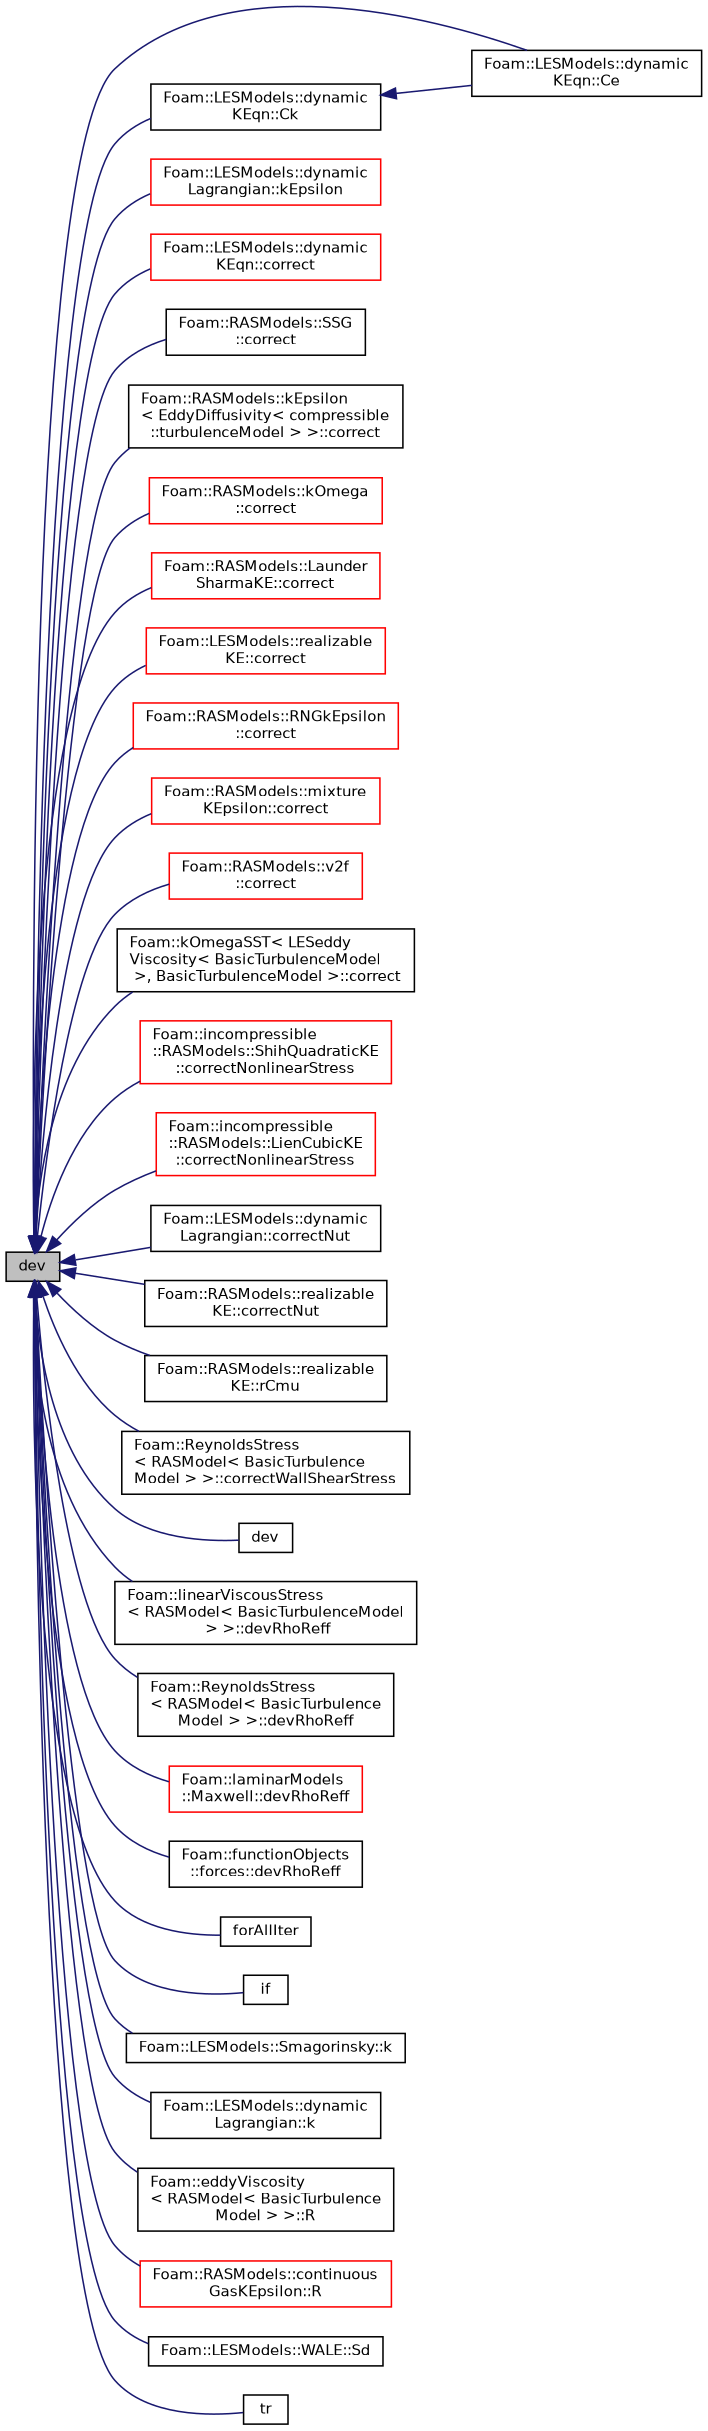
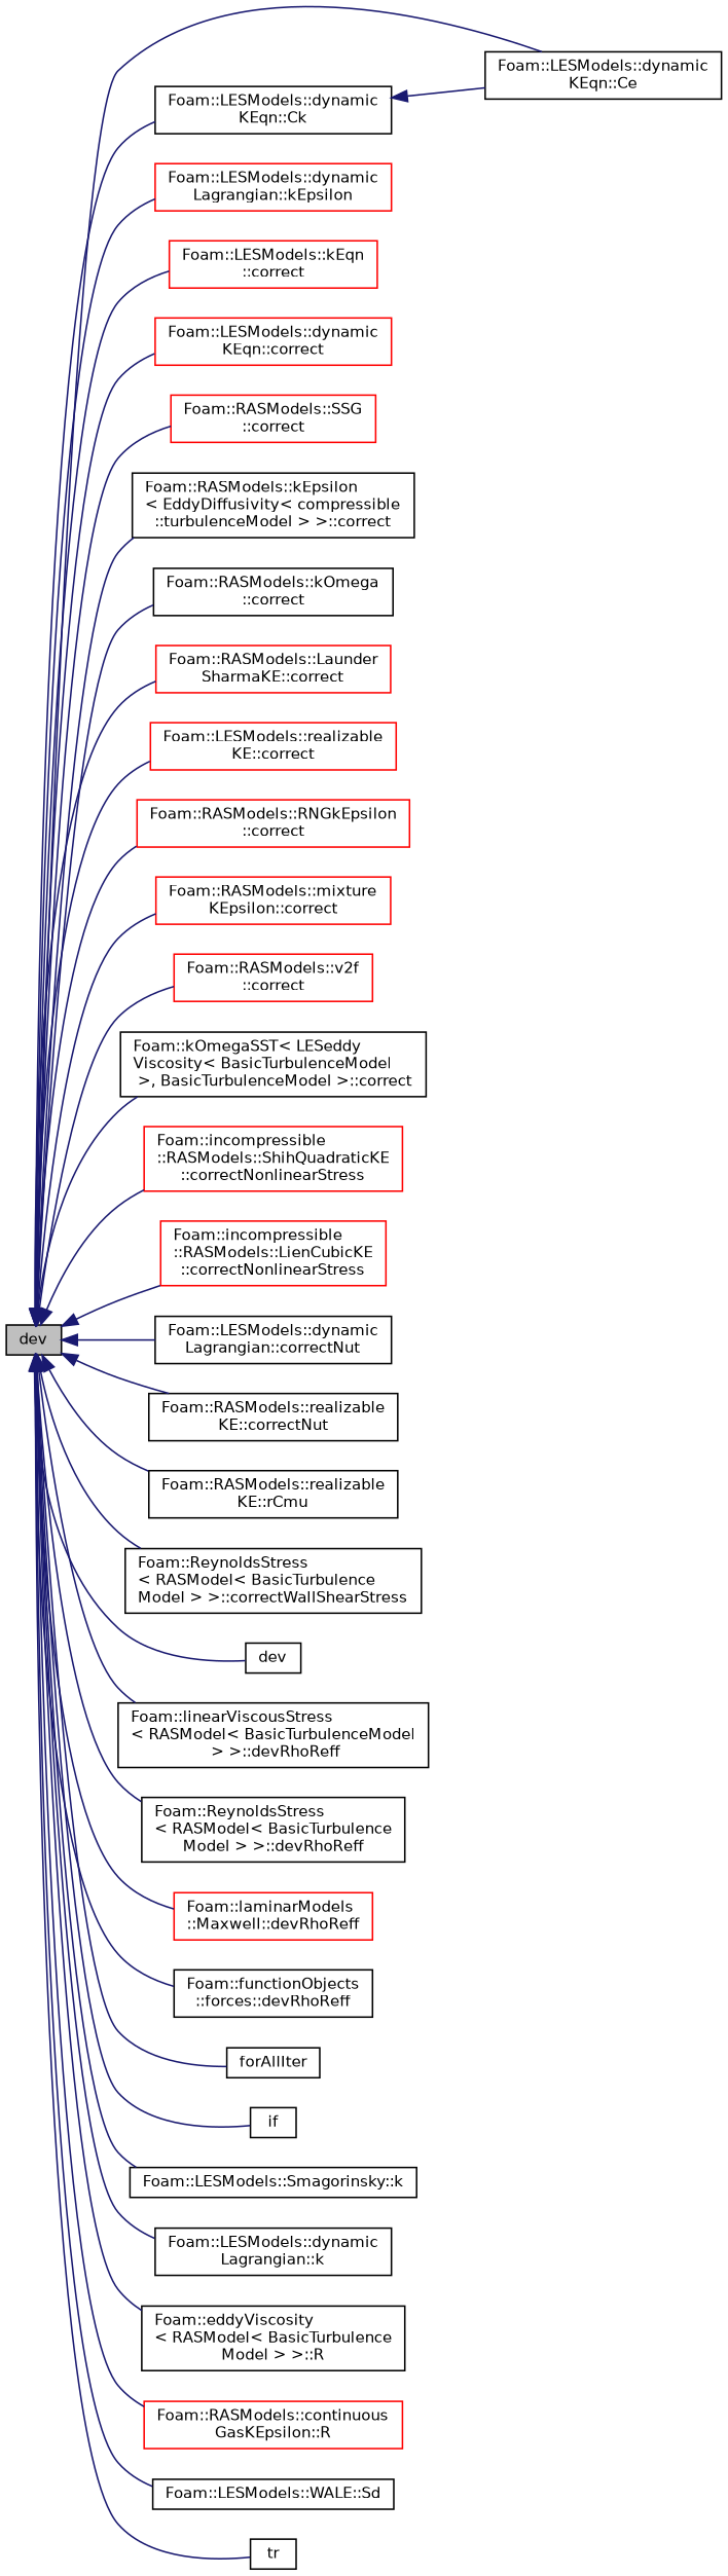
  digraph {
    rankdir=LR
    node [color=black fontname=Helvetica fontsize=10 shape=record]
    edge [color=midnightblue dir=back fontname=Helvetica fontsize=10 labelfontname=Helvetica labelfontsize=10 style=solid]
    n1 [fillcolor=grey75 fontcolor=black height=0.2 label=dev style=filled width=0.4]
    n2 [height=0.2 label="Foam::LESModels::dynamic\lKEqn::Ce" width=0.4]
    n3 [height=0.2 label="Foam::LESModels::dynamic\lKEqn::Ck" width=0.4]
    n4 [color=red height=0.2 label="Foam::LESModels::dynamic\lLagrangian::kEpsilon" width=0.4]
+   n5 [color=red height=0.2 label="Foam::LESModels::kEqn\l::correct" width=0.4]
    n6 [color=red height=0.2 label="Foam::LESModels::dynamic\lKEqn::correct" width=0.4]
-   n7 [height=0.2 label="Foam::RASModels::SSG\l::correct" width=0.4]
+   n7 [color=red height=0.2 label="Foam::RASModels::SSG\l::correct" width=0.4]
    n8 [height=0.2 label="Foam::RASModels::kEpsilon\l\< EddyDiffusivity\< compressible\l::turbulenceModel \> \>::correct" width=0.4]
-   n9 [color=red height=0.2 label="Foam::RASModels::kOmega\l::correct" width=0.4]
+   n9 [height=0.2 label="Foam::RASModels::kOmega\l::correct" width=0.4]
    n10 [color=red height=0.2 label="Foam::RASModels::Launder\lSharmaKE::correct" width=0.4]
    n11 [color=red height=0.2 label="Foam::LESModels::realizable\lKE::correct" width=0.4]
    n12 [color=red height=0.2 label="Foam::RASModels::RNGkEpsilon\l::correct" width=0.4]
    n13 [color=red height=0.2 label="Foam::RASModels::mixture\lKEpsilon::correct" width=0.4]
    n14 [color=red height=0.2 label="Foam::RASModels::v2f\l::correct" width=0.4]
    n15 [height=0.2 label="Foam::kOmegaSST\< LESeddy\lViscosity\< BasicTurbulenceModel\l \>, BasicTurbulenceModel \>::correct" width=0.4]
    n16 [color=red height=0.2 label="Foam::incompressible\l::RASModels::ShihQuadraticKE\l::correctNonlinearStress" width=0.4]
    n17 [color=red height=0.2 label="Foam::incompressible\l::RASModels::LienCubicKE\l::correctNonlinearStress" width=0.4]
    n18 [height=0.2 label="Foam::LESModels::dynamic\lLagrangian::correctNut" width=0.4]
    n19 [height=0.2 label="Foam::RASModels::realizable\lKE::correctNut" width=0.4]
    n20 [height=0.2 label="Foam::RASModels::realizable\lKE::rCmu" width=0.4]
    n21 [height=0.2 label="Foam::ReynoldsStress\l\< RASModel\< BasicTurbulence\lModel \> \>::correctWallShearStress" width=0.4]
    n22 [height=0.2 label=dev width=0.4]
    n23 [height=0.2 label="Foam::linearViscousStress\l\< RASModel\< BasicTurbulenceModel\l \> \>::devRhoReff" width=0.4]
    n24 [height=0.2 label="Foam::ReynoldsStress\l\< RASModel\< BasicTurbulence\lModel \> \>::devRhoReff" width=0.4]
    n25 [color=red height=0.2 label="Foam::laminarModels\l::Maxwell::devRhoReff" width=0.4]
    n26 [height=0.2 label="Foam::functionObjects\l::forces::devRhoReff" width=0.4]
    n27 [height=0.2 label=forAllIter width=0.4]
    n28 [height=0.2 label=if width=0.4]
    n29 [height=0.2 label="Foam::LESModels::Smagorinsky::k" width=0.4]
    n30 [height=0.2 label="Foam::LESModels::dynamic\lLagrangian::k" width=0.4]
    n31 [height=0.2 label="Foam::eddyViscosity\l\< RASModel\< BasicTurbulence\lModel \> \>::R" width=0.4]
    n32 [color=red height=0.2 label="Foam::RASModels::continuous\lGasKEpsilon::R" width=0.4]
    n33 [height=0.2 label="Foam::LESModels::WALE::Sd" width=0.4]
    n34 [height=0.2 label=tr width=0.4]
    n1 -> n2
    n1 -> n3
    n1 -> n4
+   n1 -> n5
    n1 -> n6
    n1 -> n7
    n1 -> n8
    n1 -> n9
    n1 -> n10
    n1 -> n11
    n1 -> n12
    n1 -> n13
    n1 -> n14
    n1 -> n15
    n1 -> n16
    n1 -> n17
    n1 -> n18
    n1 -> n19
    n1 -> n20
    n1 -> n21
    n1 -> n22
    n1 -> n23
    n1 -> n24
    n1 -> n25
    n1 -> n26
    n1 -> n27
    n1 -> n28
    n1 -> n29
    n1 -> n30
    n1 -> n31
    n1 -> n32
    n1 -> n33
    n1 -> n34
    n3 -> n2
  }
